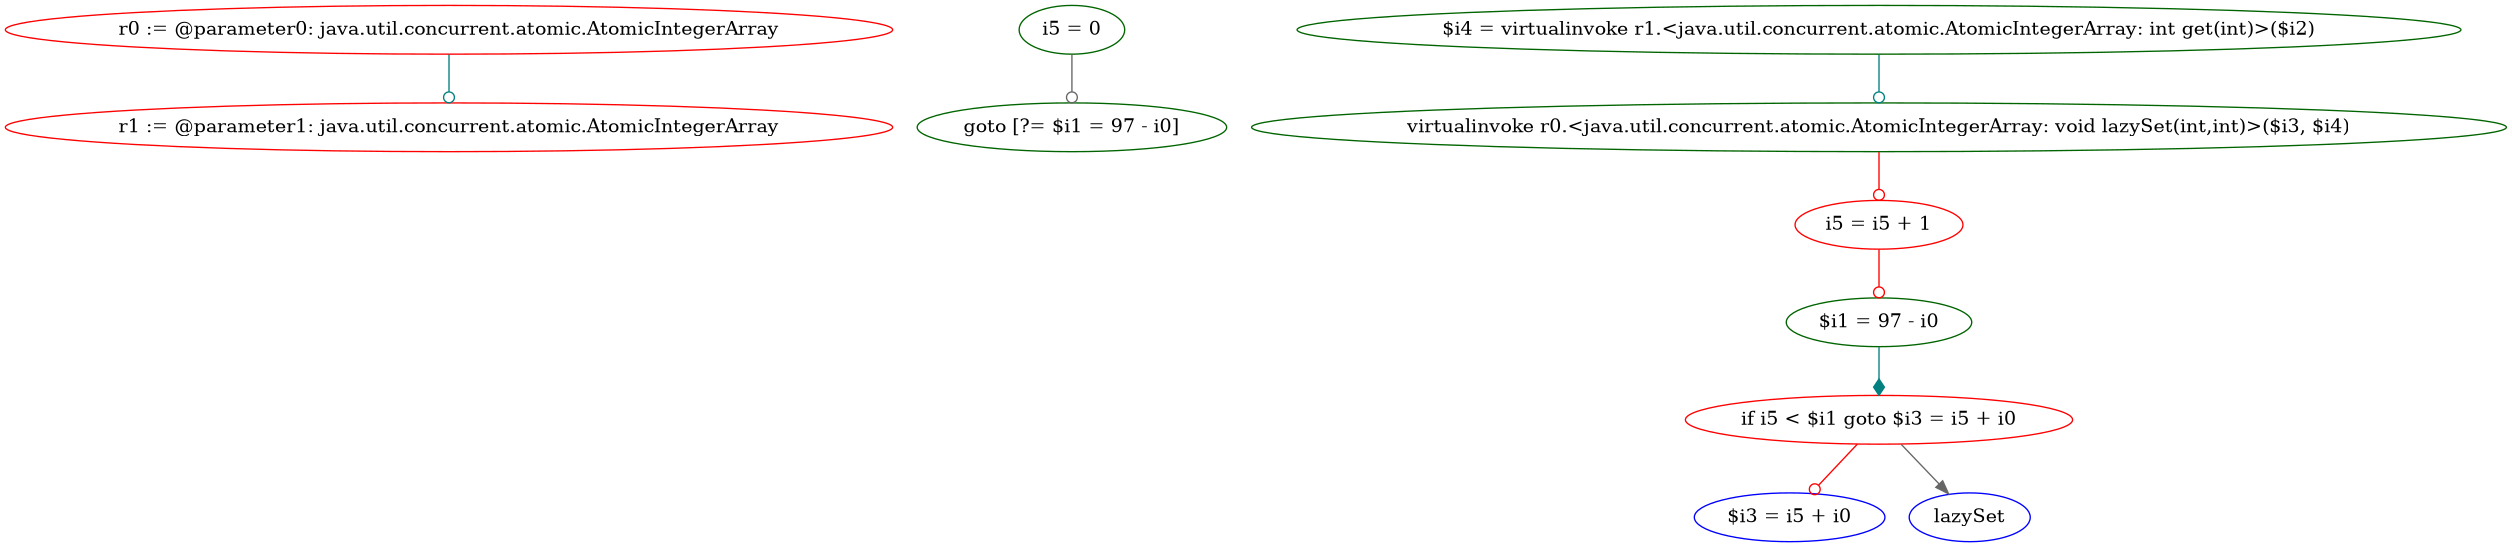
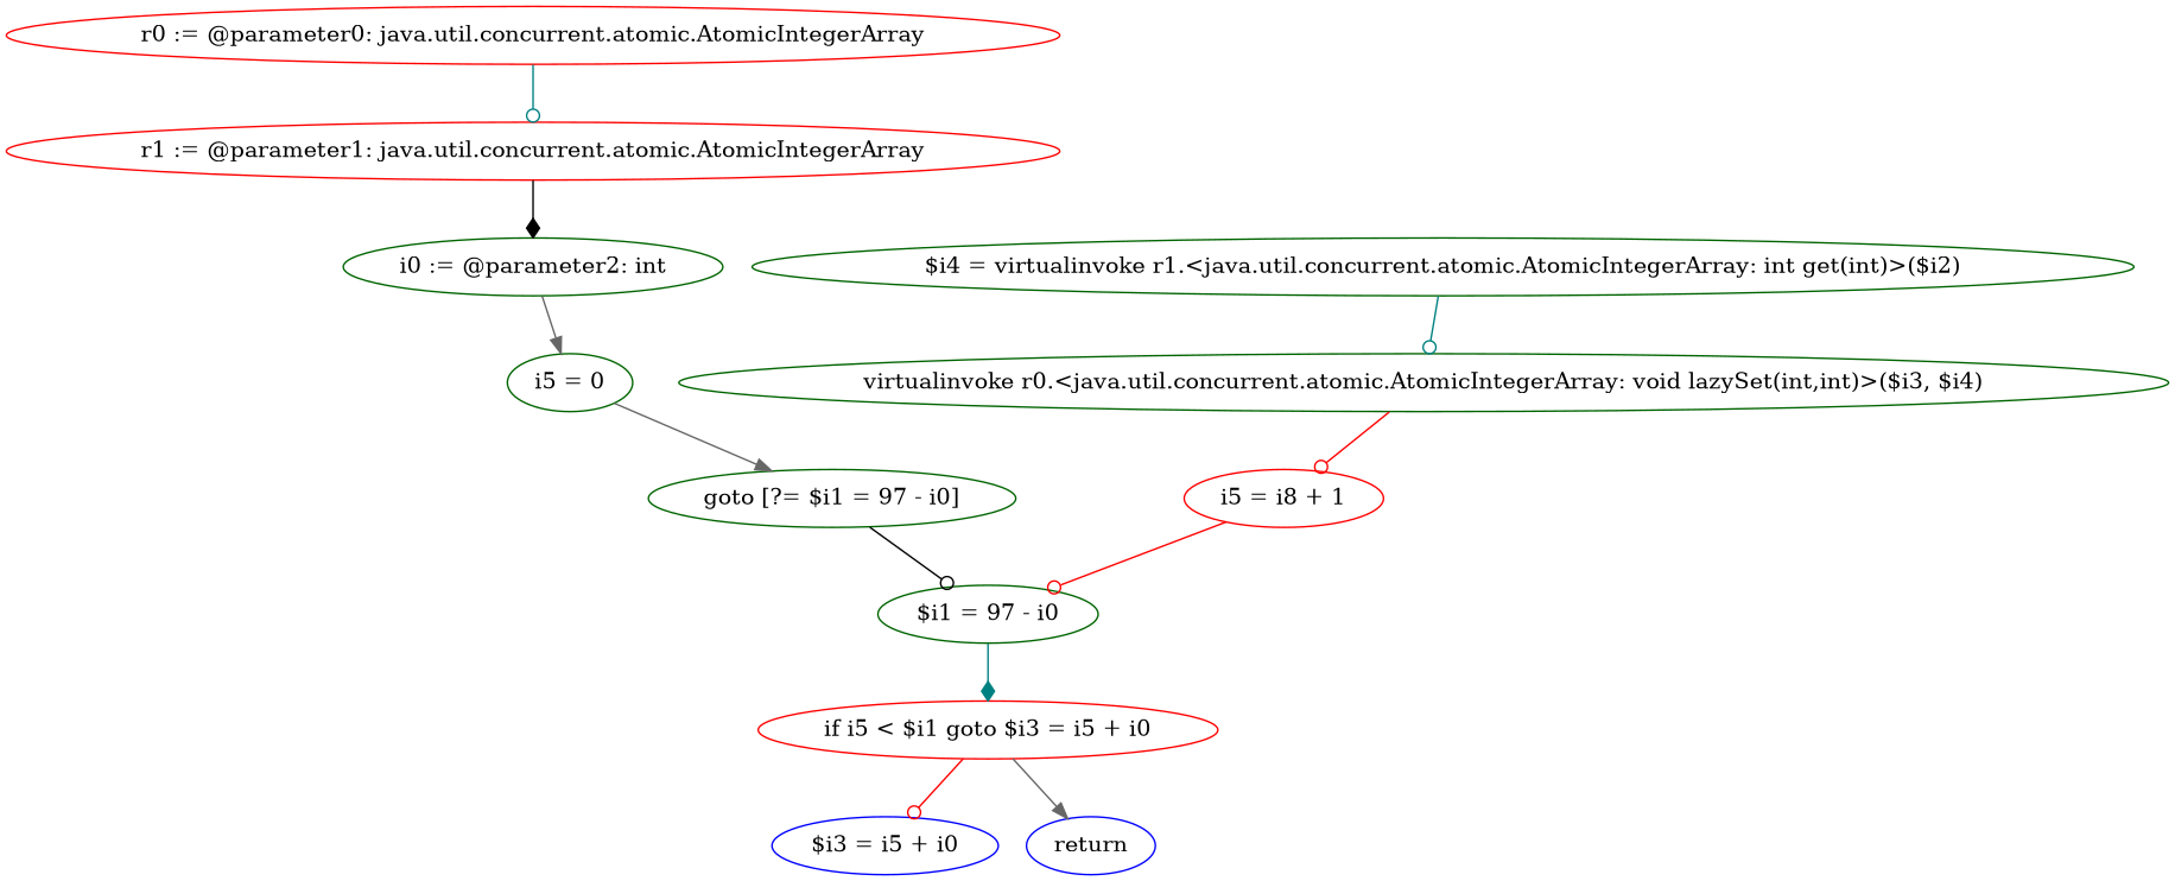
  digraph {
    node [color=darkgreen]
    edge [arrowhead=odot color=teal]
    "r0 := @parameter0: java.util.concurrent.atomic.AtomicIntegerArray" [color=red]
    "r1 := @parameter1: java.util.concurrent.atomic.AtomicIntegerArray" [color=red]
+   "i0 := @parameter2: int"
    "i5 = 0"
    "goto [?= $i1 = 97 - i0]"
    "$i1 = 97 - i0"
    "if i5 < $i1 goto $i3 = i5 + i0" [color=red]
    "$i3 = i5 + i0" [color=blue]
    "$i4 = virtualinvoke r1.<java.util.concurrent.atomic.AtomicIntegerArray: int get(int)>($i2)"
    "virtualinvoke r0.<java.util.concurrent.atomic.AtomicIntegerArray: void lazySet(int,int)>($i3, $i4)"
-   "i5 = i5 + 1" [color=red]
-   return [color=blue label=lazySet]
+   "i5 = i5 + 1" [color=red label="i5 = i8 + 1"]
+   return [color=blue]
    "r0 := @parameter0: java.util.concurrent.atomic.AtomicIntegerArray" -> "r1 := @parameter1: java.util.concurrent.atomic.AtomicIntegerArray"
-   "i5 = 0" -> "goto [?= $i1 = 97 - i0]" [color=gray40]
+   "r1 := @parameter1: java.util.concurrent.atomic.AtomicIntegerArray" -> "i0 := @parameter2: int" [arrowhead=diamond color=black]
+   "i0 := @parameter2: int" -> "i5 = 0" [arrowhead=normal color=gray40]
+   "i5 = 0" -> "goto [?= $i1 = 97 - i0]" [arrowhead=normal color=gray40]
+   "goto [?= $i1 = 97 - i0]" -> "$i1 = 97 - i0" [color=black]
    "$i1 = 97 - i0" -> "if i5 < $i1 goto $i3 = i5 + i0" [arrowhead=diamond]
    "if i5 < $i1 goto $i3 = i5 + i0" -> "$i3 = i5 + i0" [color=red]
    "if i5 < $i1 goto $i3 = i5 + i0" -> return [arrowhead=normal color=gray40]
    "$i4 = virtualinvoke r1.<java.util.concurrent.atomic.AtomicIntegerArray: int get(int)>($i2)" -> "virtualinvoke r0.<java.util.concurrent.atomic.AtomicIntegerArray: void lazySet(int,int)>($i3, $i4)"
    "virtualinvoke r0.<java.util.concurrent.atomic.AtomicIntegerArray: void lazySet(int,int)>($i3, $i4)" -> "i5 = i5 + 1" [color=red]
    "i5 = i5 + 1" -> "$i1 = 97 - i0" [color=red]
  }
